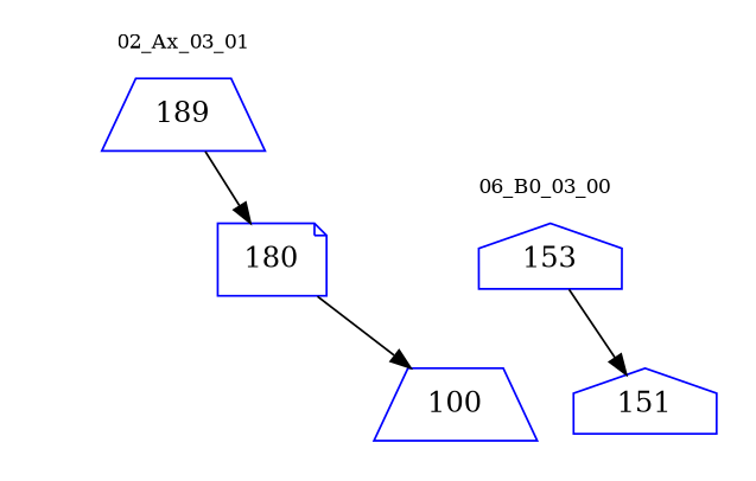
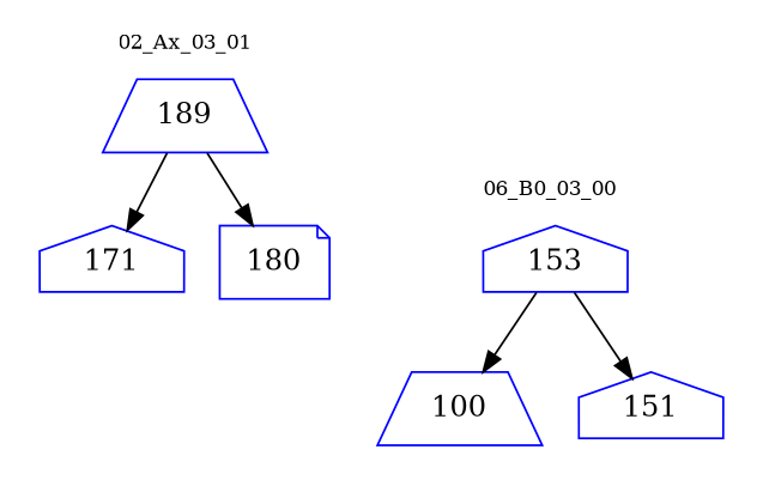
  digraph {
    node [color=blue shape=house]
    edge [color=black]
    n1 [label=189 shape=trapezium]
+   n2 [label=171]
    n3 [label=180 shape=note]
    n4 [label=153]
    n5 [label=151]
    n6 [label=100 shape=trapezium]
    subgraph cluster_1 {
      color=white
      fontsize=10
      label="02_Ax_03_01"
      n1
+     n2
      n3
    }
    subgraph cluster_2 {
      color=white
      fontsize=10
      label="06_B0_03_00"
      n4
      n5
      n6
    }
+   n1 -> n2
    n1 -> n3
    n4 -> n5
-   n3 -> n6
+   n4 -> n6
  }
